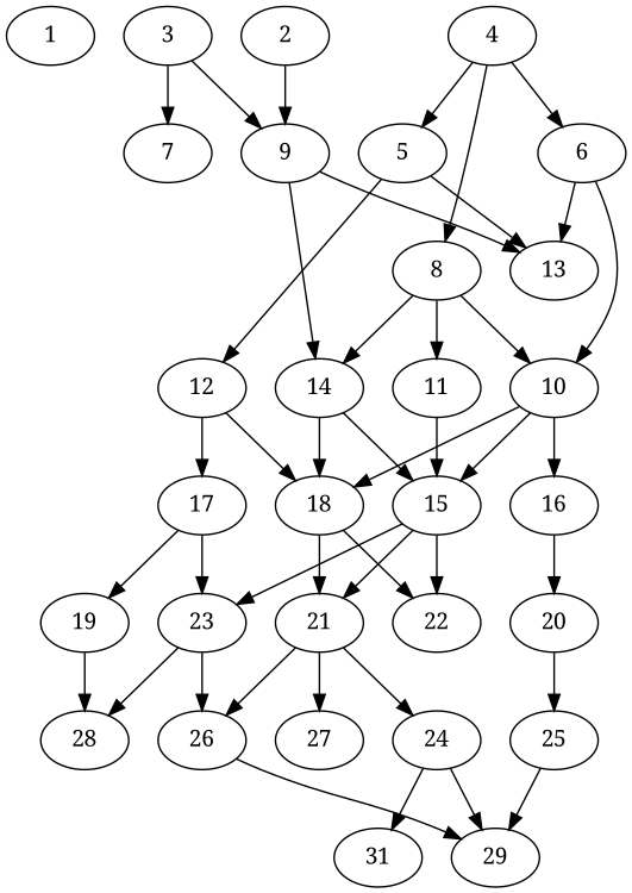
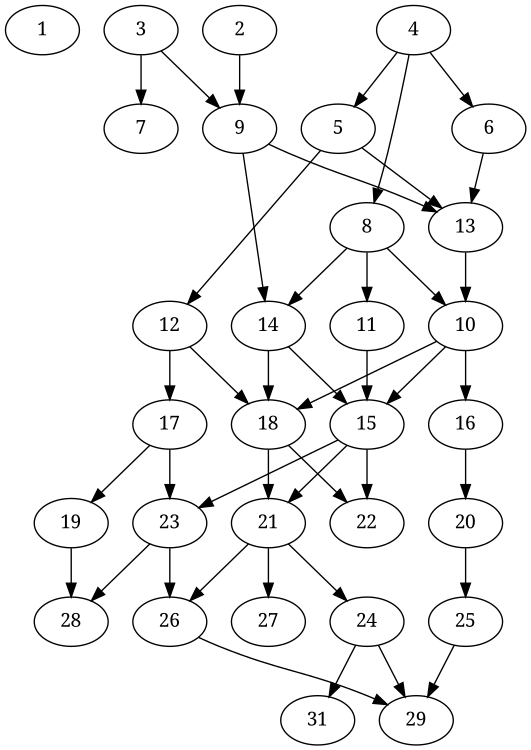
  digraph {
    fontname="Noto Serif"
    node [alpha=0.03 fontname="Noto Serif"]
    edge [fontname="Noto Serif"]
    1 [alpha=0.16 expect_size=11577344]
    2 [expect_size=15533056]
    9 [alpha=0.16 expect_size=28508160]
    13 [alpha=0.05 expect_size=31240192]
    14 [expect_size=33728512]
    18 [alpha=0.07 expect_size=40145920]
    15 [alpha=0.00 expect_size=48284672]
    3 [alpha=0.01 expect_size=17912832]
    7 [alpha=0.17 expect_size=42882048]
    6 [alpha=0.15 expect_size=27262976]
    10 [alpha=0.07 expect_size=30102528]
    16 [alpha=0.05 expect_size=11980800]
    4 [alpha=0.06 expect_size=8956928]
    5 [alpha=0.05 expect_size=49688576]
    8 [alpha=0.04 expect_size=5874688]
    12 [alpha=0.19 expect_size=24978432]
    11 [expect_size=33336320]
    17 [alpha=0.07 expect_size=46960640]
    21 [alpha=0.20 expect_size=7729152]
    22 [expect_size=15555584]
    23 [alpha=0.11 expect_size=12627968]
    19 [alpha=0.05 expect_size=49797120]
    20 [alpha=0.01 expect_size=39408640]
    24 [alpha=0.02 expect_size=23924736]
    26 [alpha=0.09 expect_size=31753216]
    27 [expect_size=43211776]
    28 [alpha=0.18 expect_size=13396992]
    25 [alpha=0.10 expect_size=30651392]
    29 [alpha=0.02 expect_size=30697472]
    n30 [alpha=0.17 expect_size=41631744 label=31]
    2 -> 9
    9 -> 13
    9 -> 14
    14 -> 18
    14 -> 15
    18 -> 21
    18 -> 22
    15 -> 21
    15 -> 22
    15 -> 23
    3 -> 9
    3 -> 7
    6 -> 13
-   6 -> 10
+   13 -> 10
    10 -> 18
    10 -> 15
    10 -> 16
    16 -> 20
    4 -> 6
    4 -> 5
    4 -> 8
    5 -> 13
    5 -> 12
    8 -> 14
    8 -> 10
    8 -> 11
    12 -> 18
    12 -> 17
    11 -> 15
    17 -> 23
    17 -> 19
    21 -> 24
    21 -> 26
    21 -> 27
    23 -> 26
    23 -> 28
    19 -> 28
    20 -> 25
    24 -> 29
    24 -> n30
    26 -> 29
    25 -> 29
  }
